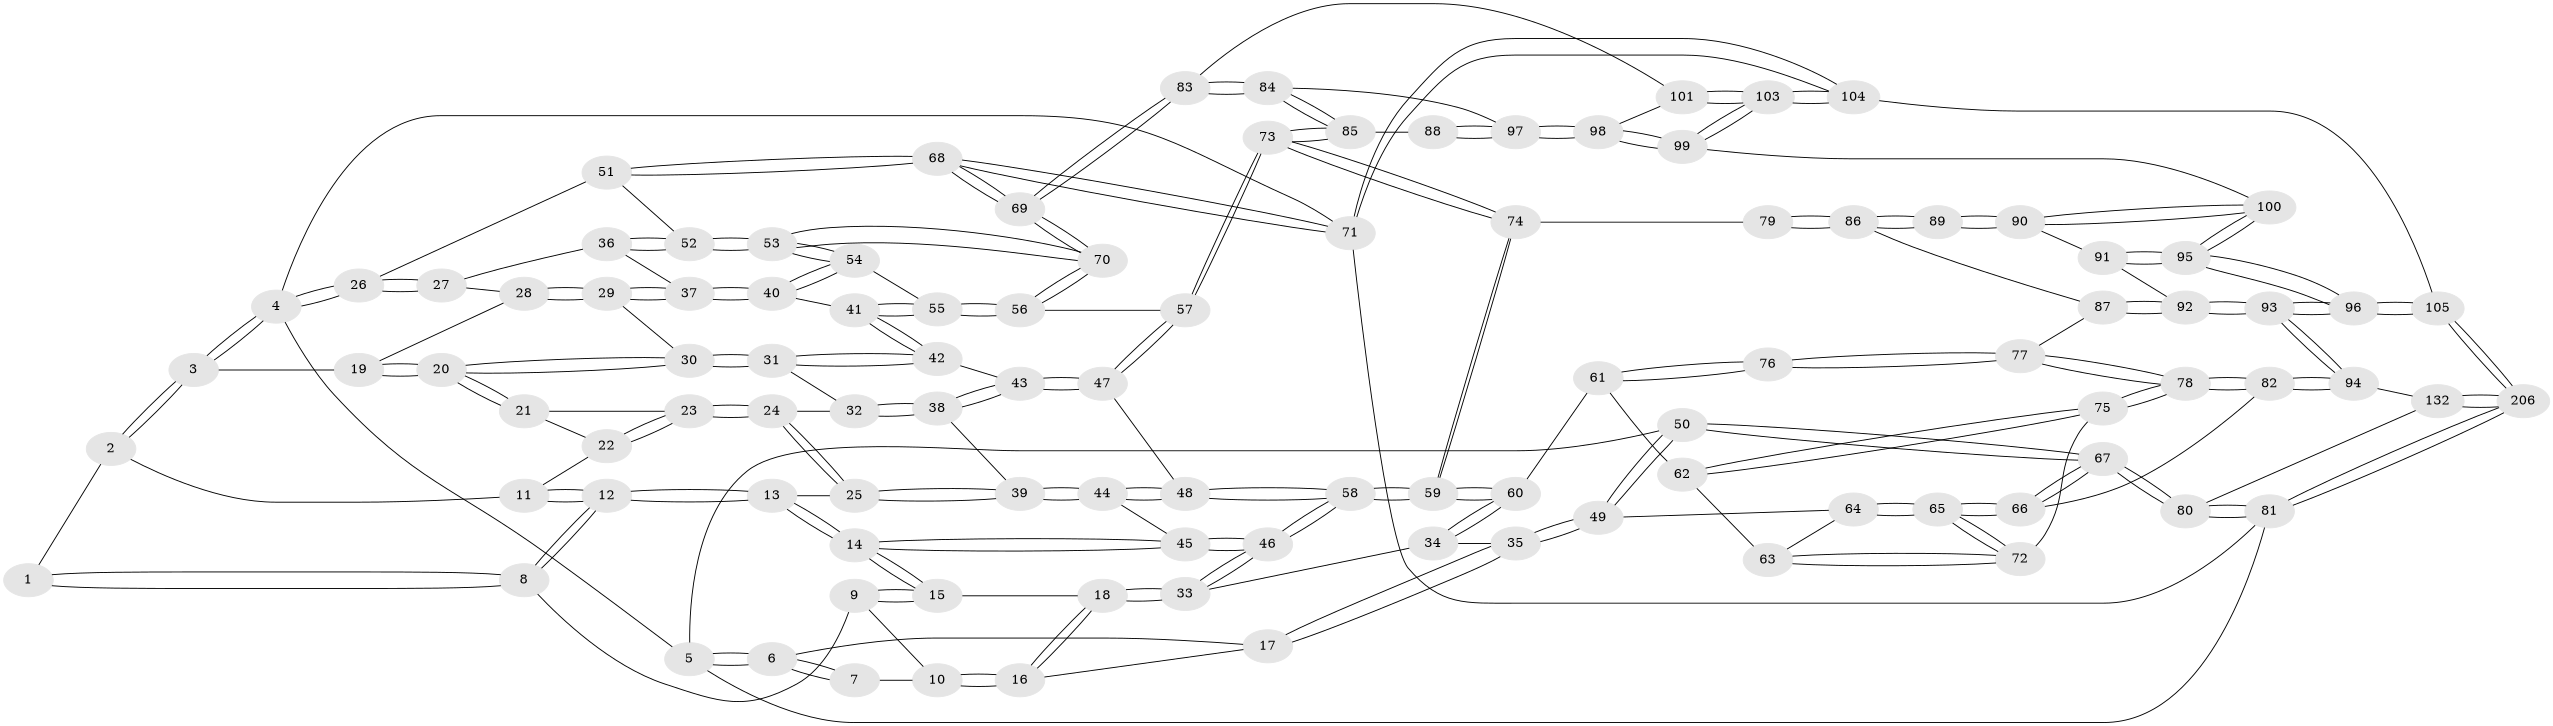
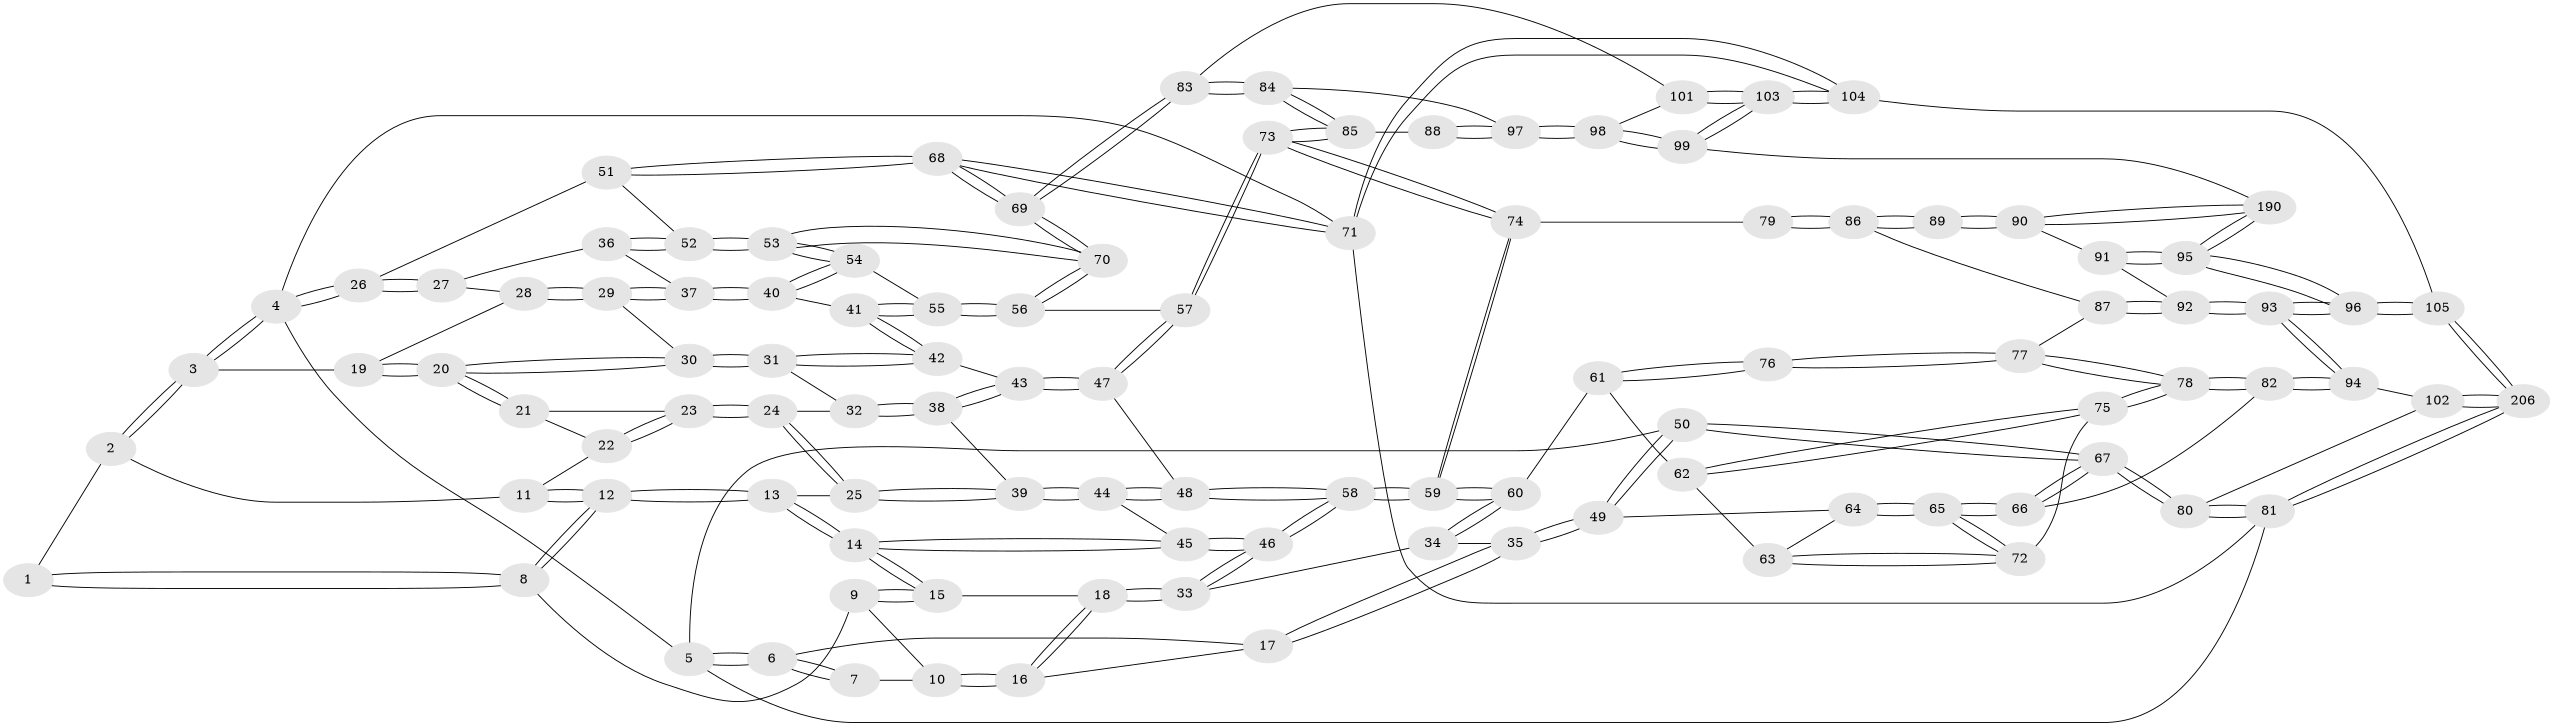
  graph {
    rankdir=LR
    node [color=gray90 style=filled]
    1
    2
    8
    3
    11
    9
    12
    4
    19
    22
    5
    26
    71
    20
    28
    6
    50
    81
    27
    51
    104
    7
    17
    67
    n25 [label=206]
    10
    35
    16
    15
    13
    18
    23
    14
    25
    45
    39
    46
    33
    49
    34
    21
    30
    29
    31
    24
    32
    38
    44
    36
    52
    68
    37
    40
    42
    43
    60
    58
    61
    64
    53
    41
    54
    47
    48
    55
    56
    57
    59
    73
    65
    80
    69
    70
    74
    85
    79
    62
    76
    63
    75
    77
    72
    78
    66
    82
    94
-   102 [label=132]
+   102
    83
    84
    101
    105
    88
    86
    87
    92
    89
    97
    103
    98
    90
    93
    91
-   100
+   100 [label=190]
    95
    96
    99
    1 -- 2
    1 -- 8
    1 -- 8
    2 -- 3
    2 -- 3
    2 -- 11
    8 -- 9
    8 -- 12
    8 -- 12
    3 -- 4
    3 -- 4
    3 -- 19
    11 -- 12
    11 -- 12
    11 -- 22
    9 -- 10
    9 -- 15
    9 -- 15
    12 -- 13
    12 -- 13
    4 -- 5
    4 -- 26
    4 -- 26
    4 -- 71
    19 -- 20
    19 -- 20
    19 -- 28
    22 -- 23
    22 -- 23
    5 -- 6
    5 -- 6
    5 -- 50
    5 -- 81
    26 -- 27
    26 -- 27
    26 -- 51
    71 -- 81
    71 -- 104
    71 -- 104
    20 -- 21
    20 -- 21
    20 -- 30
    20 -- 30
    28 -- 29
    28 -- 29
    6 -- 7
    6 -- 7
    6 -- 17
    50 -- 67
    50 -- 67
    81 -- n25
    81 -- n25
    27 -- 28
    27 -- 36
    51 -- 52
    51 -- 68
    51 -- 68
    104 -- 105
    7 -- 10
    17 -- 35
    17 -- 35
    67 -- 80
    67 -- 80
    10 -- 16
    10 -- 16
    35 -- 49
    35 -- 49
    16 -- 17
    16 -- 18
    16 -- 18
    15 -- 18
    13 -- 14
    13 -- 14
    13 -- 25
    18 -- 33
    18 -- 33
    23 -- 24
    23 -- 24
    14 -- 15
    14 -- 15
    14 -- 45
    14 -- 45
    25 -- 39
    25 -- 39
    45 -- 46
    45 -- 46
    39 -- 44
    39 -- 44
    46 -- 58
    46 -- 58
    33 -- 46
    33 -- 46
    33 -- 34
    49 -- 50
    49 -- 50
    49 -- 64
    34 -- 35
    34 -- 60
    34 -- 60
    21 -- 22
    21 -- 23
    30 -- 31
    30 -- 31
    29 -- 30
    29 -- 37
    29 -- 37
    31 -- 32
    31 -- 42
    31 -- 42
    24 -- 25
    24 -- 25
    24 -- 32
    32 -- 38
    32 -- 38
    38 -- 39
    38 -- 43
    38 -- 43
    44 -- 45
    44 -- 48
    44 -- 48
    36 -- 52
    36 -- 52
    36 -- 37
    52 -- 53
    52 -- 53
    68 -- 71
    68 -- 71
    68 -- 69
    68 -- 69
    37 -- 40
    37 -- 40
    40 -- 41
    40 -- 54
    40 -- 54
    42 -- 43
    43 -- 47
    43 -- 47
    60 -- 61
    58 -- 59
    58 -- 59
    61 -- 62
    61 -- 76
    61 -- 76
    64 -- 65
    64 -- 65
    53 -- 54
    53 -- 54
    53 -- 70
    53 -- 70
    41 -- 42
    41 -- 42
    41 -- 55
    41 -- 55
    54 -- 55
    47 -- 48
    47 -- 57
    47 -- 57
    48 -- 58
    48 -- 58
    55 -- 56
    55 -- 56
    56 -- 57
    56 -- 70
    56 -- 70
    57 -- 73
    57 -- 73
    59 -- 60
    59 -- 60
    59 -- 74
    59 -- 74
    73 -- 74
    73 -- 74
    73 -- 85
    73 -- 85
    65 -- 72
    65 -- 72
    65 -- 66
    65 -- 66
    80 -- 81
    80 -- 81
    80 -- 102
    69 -- 70
    69 -- 70
    69 -- 83
    69 -- 83
    74 -- 79
    85 -- 88
    79 -- 86
    79 -- 86
    62 -- 63
    62 -- 75
    62 -- 75
    76 -- 77
    76 -- 77
    63 -- 64
    63 -- 72
    63 -- 72
    75 -- 78
    75 -- 78
    77 -- 78
    77 -- 78
    77 -- 87
    72 -- 75
    78 -- 82
    78 -- 82
    66 -- 67
    66 -- 67
    66 -- 82
    82 -- 94
    82 -- 94
    94 -- 102
    102 -- n25
    102 -- n25
    83 -- 84
    83 -- 84
    83 -- 101
    84 -- 85
    84 -- 85
    84 -- 97
    101 -- 103
    101 -- 103
    105 -- n25
    105 -- n25
    88 -- 97
    88 -- 97
    86 -- 87
    86 -- 89
    86 -- 89
    87 -- 92
    87 -- 92
    92 -- 93
    92 -- 93
    89 -- 90
    89 -- 90
    97 -- 98
    97 -- 98
    103 -- 104
    103 -- 104
    98 -- 101
    98 -- 99
    98 -- 99
    90 -- 91
    90 -- 100
    90 -- 100
    93 -- 94
    93 -- 94
    93 -- 96
    93 -- 96
    91 -- 92
    91 -- 95
    91 -- 95
    95 -- 100
    95 -- 100
    95 -- 96
    95 -- 96
    96 -- 105
    96 -- 105
    99 -- 103
    99 -- 103
    99 -- 100
  }
